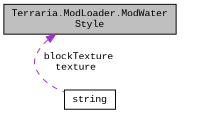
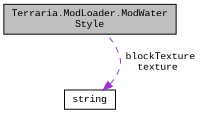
  digraph {
    fontname="Liberation Mono"
    node [color=black fontname="Liberation Mono" fontsize=10 shape=record style=filled]
    n1 [fillcolor=grey75 fontcolor=black height=0.2 label="Terraria.ModLoader.ModWater\lStyle" width=0.4]
    n2 [fillcolor=white height=0.2 label=string width=0.4]
-   n1 -> n2 [color=darkorchid3 dir=back fontname="Liberation Mono" fontsize=10 label=" blockTexture\ntexture" labelfontname=Helvetica labelfontsize=10 style=dashed]
+   n2 -> n1 [color=darkorchid3 dir=back fontname="Liberation Mono" fontsize=10 label=" blockTexture\ntexture" labelfontname=Helvetica labelfontsize=10 style=dashed]
  }
